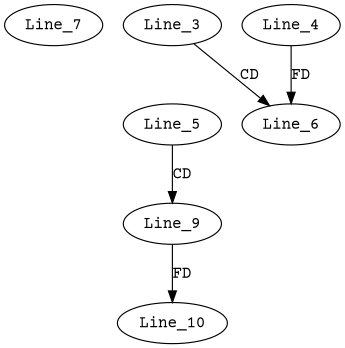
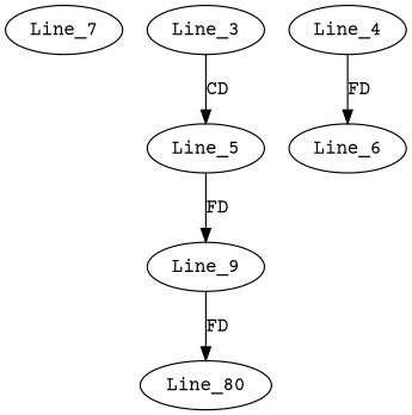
  digraph {
    fontname="Courier Prime"
    node [fontname="Courier Prime"]
    edge [fontname="Courier Prime"]
    n1 [label=Line_7]
    Line_3
    Line_5
    Line_4
    Line_6
    Line_9
-   Line_10
-   Line_3 -> Line_6 [label=CD]
-   Line_5 -> Line_9 [label=CD]
+   Line_10 [label=Line_80]
+   Line_3 -> Line_5 [label=CD]
+   Line_5 -> Line_9 [label=FD]
    Line_4 -> Line_6 [label=FD]
    Line_9 -> Line_10 [label=FD]
  }
